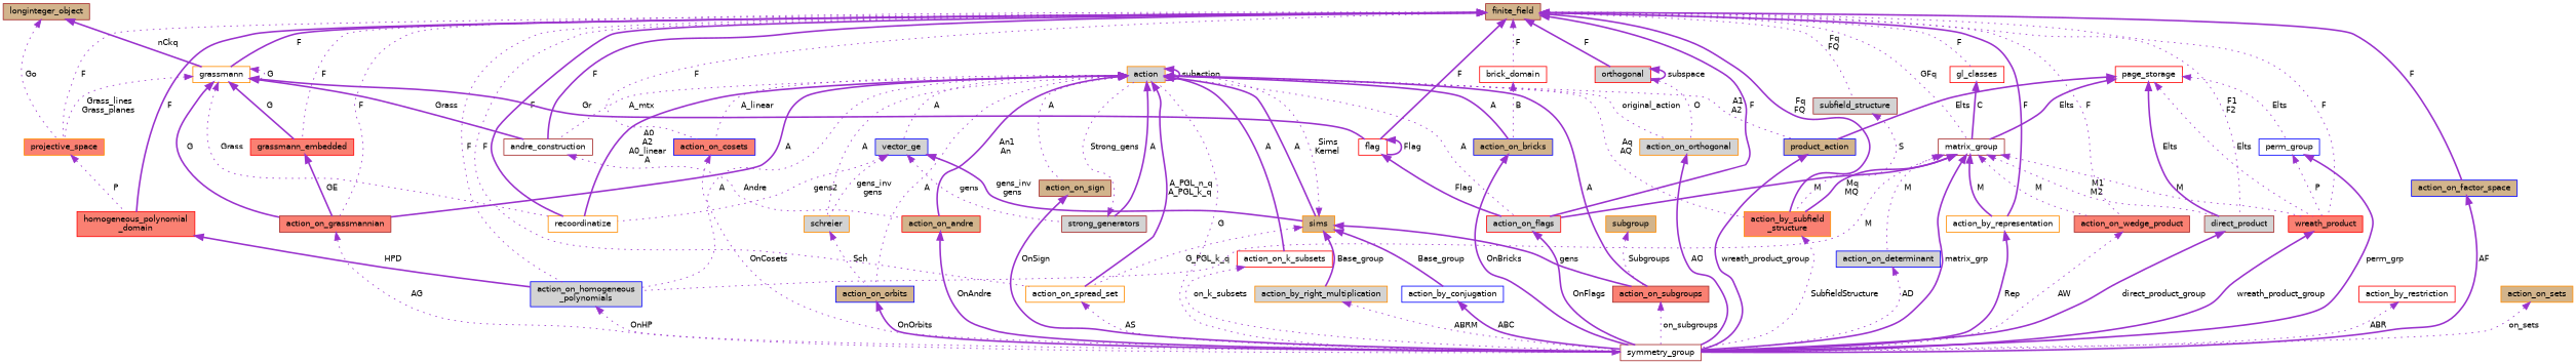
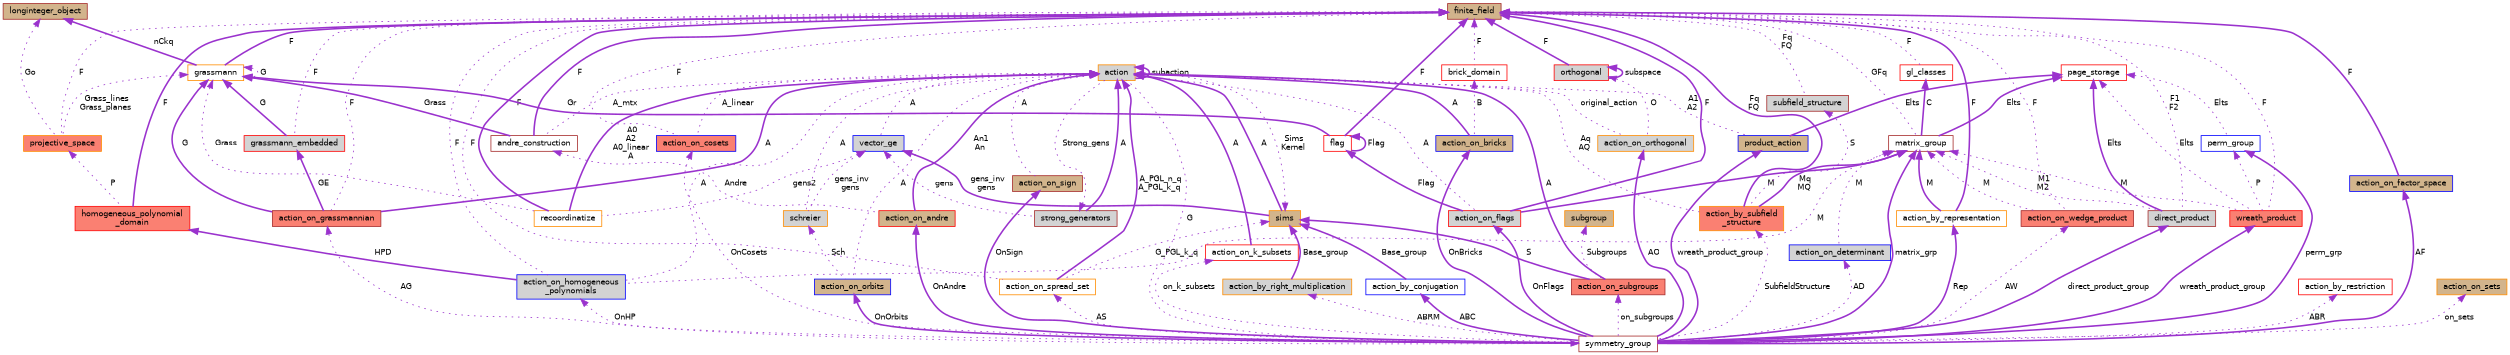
  digraph {
    rankdir=TB
    node [color=darkorange fillcolor=white fontname=Helvetica fontsize=10 shape=record style=filled]
    edge [color=darkorchid3 dir=back fontname=Helvetica fontsize=10 labelfontname=Helvetica labelfontsize=10 style=dotted]
    n1 [fontcolor=black height=0.2 label=recoordinatize width=0.4]
    n2 [fillcolor=lightgrey height=0.2 label=action width=0.4]
    n3 [color=blue fillcolor=tan height=0.2 label=product_action width=0.4]
    n4 [color=red fillcolor=lightgrey height=0.2 label=action_on_flags width=0.4]
    n5 [color=blue fillcolor=salmon height=0.2 label=action_on_cosets width=0.4]
    n6 [fillcolor=lightgrey height=0.2 label=action_on_orthogonal width=0.4]
    n7 [color=brown fillcolor=salmon height=0.2 label=action_on_grassmannian width=0.4]
    n8 [color=blue fillcolor=lightgrey height=0.2 label="action_on_homogeneous\l_polynomials" width=0.4]
    n9 [color=blue fillcolor=tan height=0.2 label=action_on_orbits width=0.4]
    n10 [fillcolor=lightgrey height=0.2 label=schreier width=0.4]
    n11 [color=blue fillcolor=lightgrey height=0.2 label=vector_ge width=0.4]
    n12 [color=red height=0.2 label=action_on_k_subsets width=0.4]
    n13 [color=brown fillcolor=salmon height=0.2 label=action_on_subgroups width=0.4]
    n14 [fillcolor=tan height=0.2 label=sims width=0.4]
    n15 [color=blue fillcolor=tan height=0.2 label=action_on_bricks width=0.4]
    n16 [color=brown fillcolor=tan height=0.2 label=action_on_sign width=0.4]
    n17 [fillcolor=salmon height=0.2 label="action_by_subfield\l_structure" width=0.4]
    n18 [height=0.2 label=action_on_spread_set width=0.4]
    n19 [color=red fillcolor=tan height=0.2 label=action_on_andre width=0.4]
    n20 [color=brown fillcolor=lightgrey height=0.2 label=strong_generators width=0.4]
    n21 [color=brown height=0.2 label=andre_construction width=0.4]
    n22 [color=brown height=0.2 label=symmetry_group width=0.4]
    n23 [color=red fillcolor=salmon height=0.2 label=wreath_product width=0.4]
    n24 [fillcolor=lightgrey height=0.2 label=action_by_right_multiplication width=0.4]
    n25 [color=blue height=0.2 label=action_by_conjugation width=0.4]
    n26 [color=red height=0.2 label=page_storage width=0.4]
    n27 [color=brown height=0.2 label=matrix_group width=0.4]
    n28 [color=blue height=0.2 label=perm_group width=0.4]
    n29 [color=brown fillcolor=lightgrey height=0.2 label=direct_product width=0.4]
    n30 [color=brown fillcolor=salmon height=0.2 label=action_on_wedge_product width=0.4]
    n31 [color=blue fillcolor=lightgrey height=0.2 label=action_on_determinant width=0.4]
    n32 [height=0.2 label=action_by_representation width=0.4]
    n33 [color=red height=0.2 label=action_by_restriction width=0.4]
    n34 [color=red height=0.2 label=gl_classes width=0.4]
    n35 [color=brown fillcolor=tan height=0.2 label=finite_field width=0.4]
    n36 [color=red height=0.2 label=flag width=0.4]
    n37 [height=0.2 label=grassmann width=0.4]
    n38 [color=blue fillcolor=tan height=0.2 label=action_on_factor_space width=0.4]
    n39 [color=red fillcolor=lightgrey height=0.2 label=orthogonal width=0.4]
-   n40 [color=red fillcolor=salmon height=0.2 label=grassmann_embedded width=0.4]
+   n40 [color=red fillcolor=lightgrey height=0.2 label=grassmann_embedded width=0.4]
    n41 [color=red fillcolor=salmon height=0.2 label="homogeneous_polynomial\l_domain" width=0.4]
    n42 [fillcolor=salmon height=0.2 label=projective_space width=0.4]
    n43 [color=red height=0.2 label=brick_domain width=0.4]
    n44 [color=brown fillcolor=lightgrey height=0.2 label=subfield_structure width=0.4]
    n45 [color=brown fillcolor=tan height=0.2 label=longinteger_object width=0.4]
    n46 [fillcolor=tan height=0.2 label=subgroup width=0.4]
    n47 [fillcolor=tan height=0.2 label=action_on_sets width=0.4]
    n2 -> n1 [label=" A0\nA2\nA0_linear\nA" style=bold]
    n2 -> n2 [label=" subaction" style=bold]
    n2 -> n3 [label=" A1\nA2"]
    n2 -> n4 [label=" A"]
    n2 -> n5 [label=" A_linear"]
    n2 -> n6 [label=" original_action"]
    n2 -> n7 [label=" A" style=bold]
    n2 -> n8 [label=" A"]
    n2 -> n9 [label=" A"]
    n2 -> n10 [label=" A"]
    n2 -> n11 [label=" A"]
    n2 -> n12 [label=" A" style=bold]
    n2 -> n13 [label=" A" style=bold]
    n2 -> n14 [label=" A" style=bold]
    n2 -> n15 [label=" A" style=bold]
    n2 -> n16 [label=" A"]
    n2 -> n17 [label=" Aq\nAQ"]
    n2 -> n18 [label=" A_PGL_n_q\nA_PGL_k_q" style=bold]
    n2 -> n19 [label=" An1\nAn" style=bold]
    n2 -> n20 [label=" A" style=bold]
    n2 -> n21 [label=" A_mtx"]
    n3 -> n22 [label=" wreath_product_group" style=bold]
    n4 -> n22 [label=" OnFlags" style=bold]
    n5 -> n22 [label=" OnCosets"]
    n6 -> n22 [label=" AO" style=bold]
    n7 -> n22 [label=" AG"]
    n8 -> n22 [label=" OnHP"]
    n9 -> n22 [label=" OnOrbits" style=bold]
    n10 -> n9 [label=" Sch"]
    n11 -> n1 [label=" gens2"]
    n11 -> n10 [label=" gens_inv\ngens"]
    n11 -> n14 [label=" gens_inv\ngens" style=bold]
    n11 -> n20 [label=" gens"]
    n12 -> n22 [label=" on_k_subsets"]
    n13 -> n22 [label=" on_subgroups"]
    n14 -> n2 [label=" Sims\nKernel"]
-   n14 -> n13 [label=" gens" style=bold]
+   n14 -> n13 [label=" S" style=bold]
    n14 -> n18 [label=" G_PGL_k_q"]
    n14 -> n24 [label=" Base_group" style=bold]
    n14 -> n25 [label=" Base_group" style=bold]
    n15 -> n22 [label=" OnBricks" style=bold]
    n16 -> n22 [label=" OnSign" style=bold]
    n17 -> n22 [label=" SubfieldStructure"]
    n18 -> n22 [label=" AS"]
    n19 -> n22 [label=" OnAndre" style=bold]
    n20 -> n2 [label=" Strong_gens"]
    n21 -> n19 [label=" Andre"]
    n22 -> n2 [label=" G"]
    n23 -> n22 [label=" wreath_product_group" style=bold]
    n24 -> n22 [label=" ABRM"]
    n25 -> n22 [label=" ABC" style=bold]
    n26 -> n3 [label=" Elts" style=bold]
    n26 -> n23 [label=" Elts"]
    n26 -> n27 [label=" Elts" style=bold]
    n26 -> n28 [label=" Elts"]
    n26 -> n29 [label=" Elts" style=bold]
    n27 -> n4 [label=" M" style=bold]
    n27 -> n8 [label=" M"]
    n27 -> n17 [label=" Mq\nMQ" style=bold]
    n27 -> n22 [label=" matrix_grp" style=bold]
    n27 -> n23 [label=" M"]
    n27 -> n29 [label=" M1\nM2"]
    n27 -> n30 [label=" M"]
    n27 -> n31 [label=" M"]
    n27 -> n32 [label=" M" style=bold]
    n28 -> n22 [label=" perm_grp" style=bold]
    n28 -> n23 [label=" P"]
    n29 -> n22 [label=" direct_product_group" style=bold]
    n30 -> n22 [label=" AW"]
    n31 -> n22 [label=" AD"]
    n32 -> n22 [label=" Rep" style=bold]
    n33 -> n22 [label=" ABR"]
    n34 -> n27 [label=" C" style=bold]
    n35 -> n1 [label=" F" style=bold]
    n35 -> n4 [label=" F" style=bold]
    n35 -> n5 [label=" F"]
    n35 -> n7 [label=" F"]
    n35 -> n8 [label=" F"]
    n35 -> n17 [label=" Fq\nFQ" style=bold]
    n35 -> n18 [label=" F"]
    n35 -> n21 [label=" F" style=bold]
    n35 -> n23 [label=" F"]
    n35 -> n27 [label=" GFq"]
    n35 -> n29 [label=" F1\nF2"]
    n35 -> n30 [label=" F"]
    n35 -> n32 [label=" F" style=bold]
    n35 -> n34 [label=" F"]
    n35 -> n36 [label=" F" style=bold]
    n35 -> n37 [label=" F" style=bold]
    n35 -> n38 [label=" F" style=bold]
    n35 -> n39 [label=" F" style=bold]
    n35 -> n40 [label=" F"]
    n35 -> n41 [label=" F" style=bold]
    n35 -> n42 [label=" F"]
    n35 -> n43 [label=" F"]
    n35 -> n44 [label=" Fq\nFQ"]
    n36 -> n4 [label=" Flag" style=bold]
    n36 -> n36 [label=" Flag" style=bold]
    n37 -> n1 [label=" Grass"]
    n37 -> n7 [label=" G" style=bold]
    n37 -> n21 [label=" Grass" style=bold]
    n37 -> n36 [label=" Gr" style=bold]
    n37 -> n37 [label=" G"]
    n37 -> n40 [label=" G" style=bold]
    n37 -> n42 [label=" Grass_lines\nGrass_planes"]
    n38 -> n22 [label=" AF" style=bold]
    n39 -> n6 [label=" O"]
    n39 -> n39 [label=" subspace" style=bold]
    n40 -> n7 [label=" GE" style=bold]
    n41 -> n8 [label=" HPD" style=bold]
    n42 -> n41 [label=" P"]
    n43 -> n15 [label=" B"]
    n44 -> n17 [label=" S"]
    n45 -> n37 [label=" nCkq" style=bold]
    n45 -> n42 [label=" Go"]
    n46 -> n13 [label=" Subgroups"]
    n47 -> n22 [label=" on_sets"]
  }
